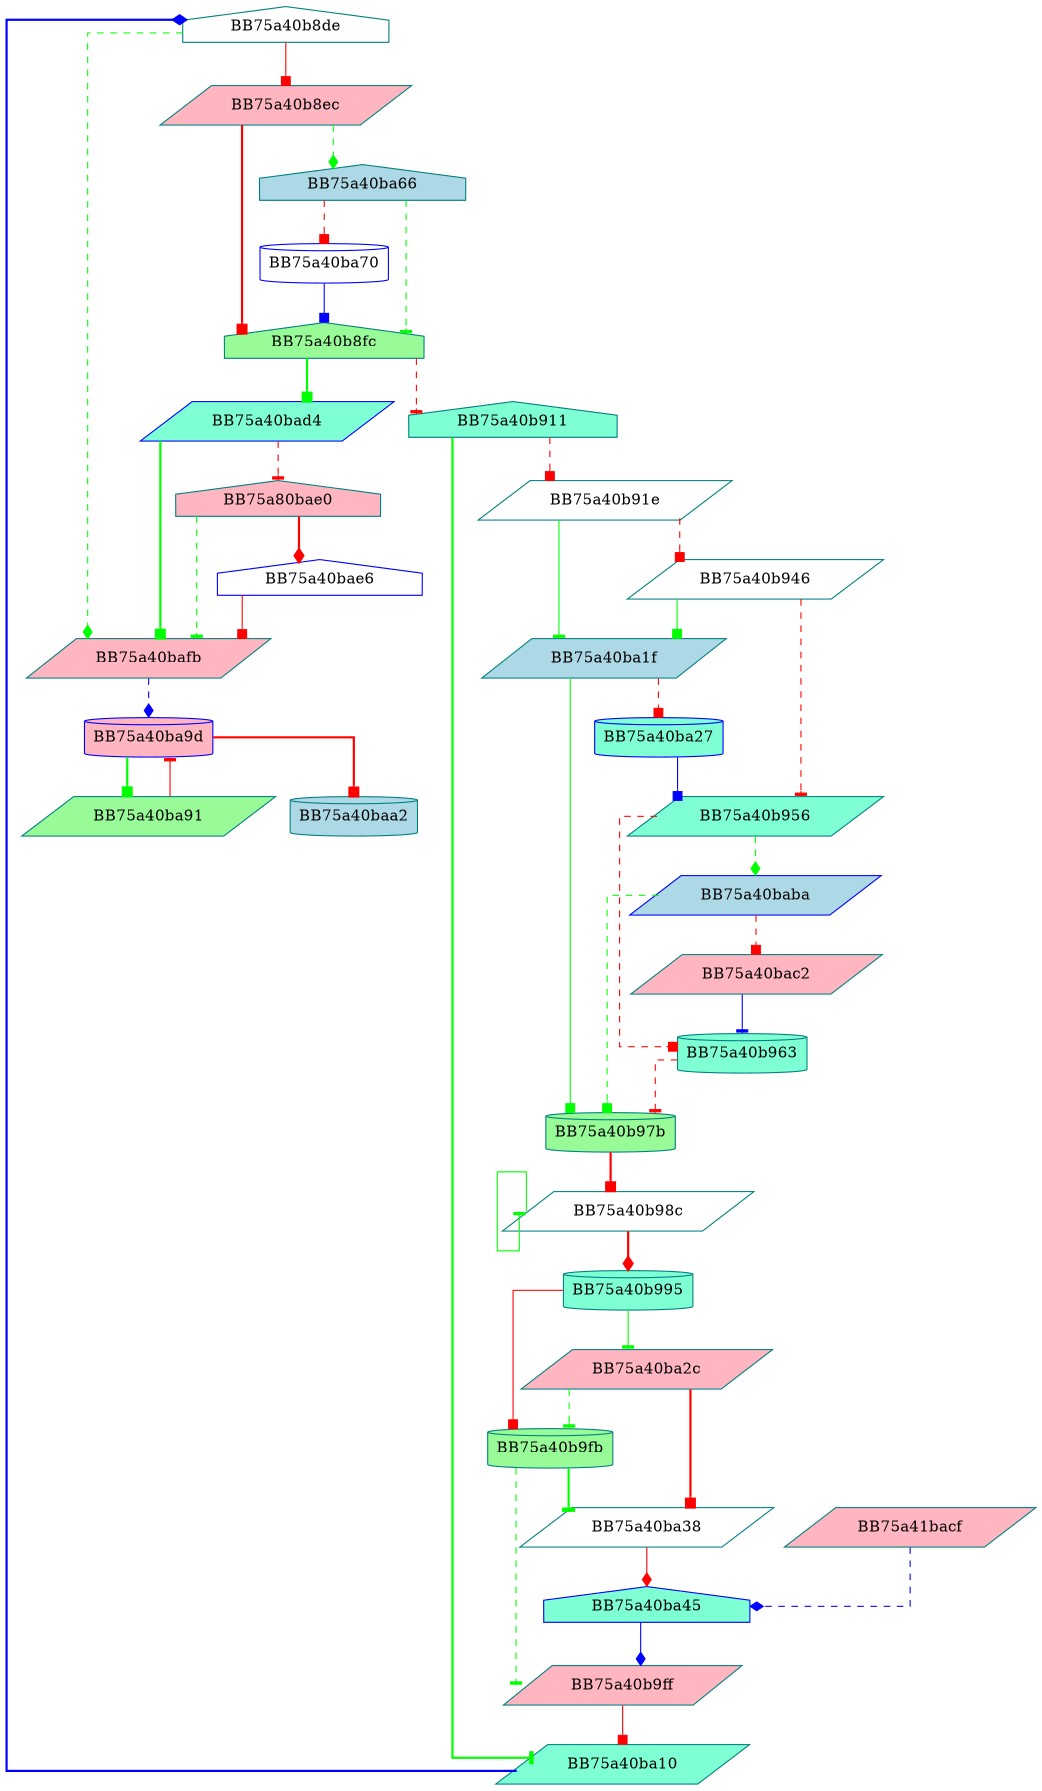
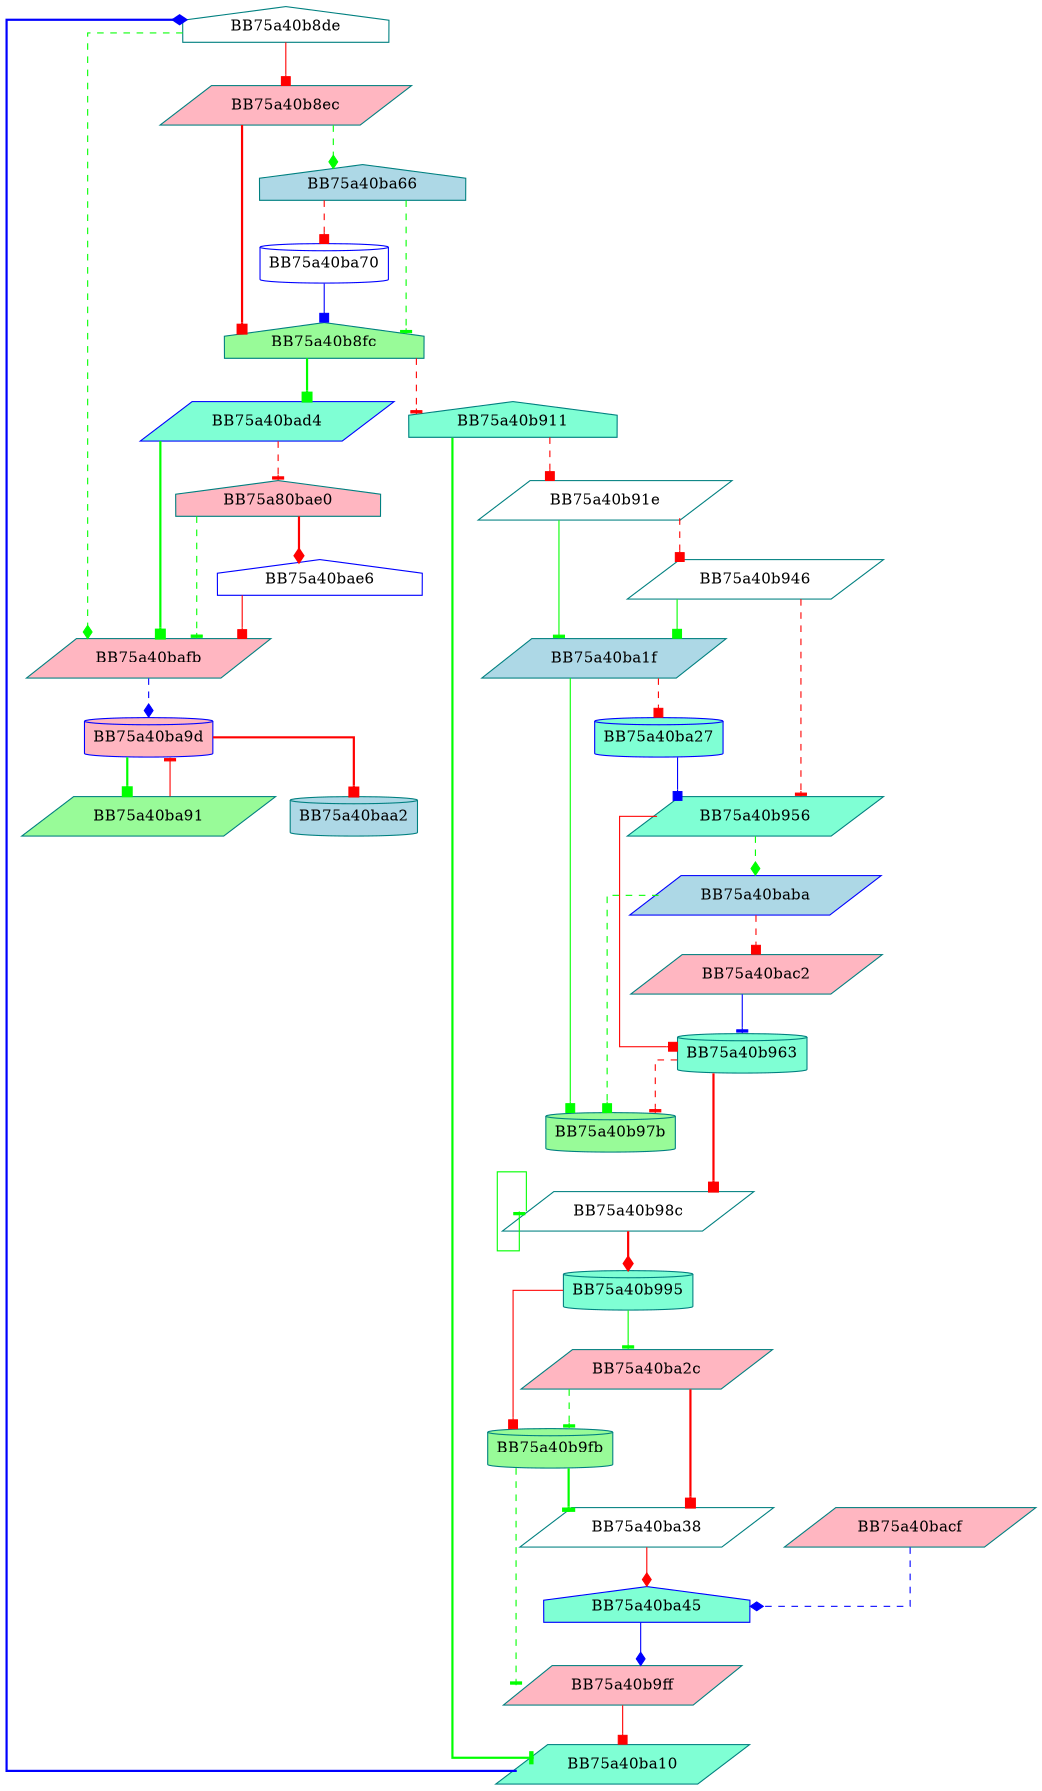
  digraph {
    splines=ortho
    node [color=teal fillcolor=lightpink shape=parallelogram style=filled]
    edge [arrowhead=box color=red style=dashed]
    BB75a40b8de [fillcolor=white shape=house]
    BB75a40bafb
    BB75a40b8ec
    BB75a40ba9d [color=blue shape=cylinder]
    BB75a40ba66 [fillcolor=lightblue shape=house]
    BB75a40b8fc [fillcolor=palegreen shape=house]
    BB75a40ba91 [fillcolor=palegreen]
    BB75a40baa2 [fillcolor=lightblue shape=cylinder]
    BB75a40ba70 [color=blue fillcolor=white shape=cylinder]
    BB75a40bad4 [color=blue fillcolor=aquamarine]
    BB75a40b911 [fillcolor=aquamarine shape=house]
    n12 [label=BB75a80bae0 shape=house]
    BB75a40ba10 [fillcolor=aquamarine]
    BB75a40b91e [fillcolor=white]
    BB75a40bae6 [color=blue fillcolor=white shape=house]
    BB75a40ba1f [fillcolor=lightblue]
    BB75a40b946 [fillcolor=white]
    BB75a40b97b [fillcolor=palegreen shape=cylinder]
    BB75a40ba27 [color=blue fillcolor=aquamarine shape=cylinder]
    BB75a40b956 [fillcolor=aquamarine]
    BB75a40b98c [fillcolor=white]
    BB75a40baba [color=blue fillcolor=lightblue]
    BB75a40b963 [fillcolor=aquamarine shape=cylinder]
    BB75a40bac2
    BB75a40b995 [fillcolor=aquamarine shape=cylinder]
    BB75a40ba2c
    BB75a40b9fb [fillcolor=palegreen shape=cylinder]
    BB75a40ba38 [fillcolor=white]
    BB75a40b9ff
    BB75a40ba45 [color=blue fillcolor=aquamarine shape=house]
-   BB75a40bacf [label=BB75a41bacf]
+   BB75a40bacf
    BB75a40b8de -> BB75a40bafb [arrowhead=diamond color=green]
    BB75a40b8de -> BB75a40b8ec [style=solid]
    BB75a40bafb -> BB75a40ba9d [arrowhead=diamond color=blue]
    BB75a40b8ec -> BB75a40ba66 [arrowhead=diamond color=green]
    BB75a40b8ec -> BB75a40b8fc [style=bold]
    BB75a40ba9d -> BB75a40ba91 [color=green style=bold]
    BB75a40ba9d -> BB75a40baa2 [style=bold]
    BB75a40ba66 -> BB75a40b8fc [arrowhead=tee color=green]
    BB75a40ba66 -> BB75a40ba70
    BB75a40b8fc -> BB75a40bad4 [color=green style=bold]
    BB75a40b8fc -> BB75a40b911 [arrowhead=tee]
    BB75a40ba91 -> BB75a40ba9d [arrowhead=tee style=solid]
    BB75a40ba70 -> BB75a40b8fc [color=blue style=solid]
    BB75a40bad4 -> BB75a40bafb [color=green style=bold]
    BB75a40bad4 -> n12 [arrowhead=tee]
    BB75a40b911 -> BB75a40ba10 [arrowhead=tee color=green style=bold]
    BB75a40b911 -> BB75a40b91e
    n12 -> BB75a40bafb [arrowhead=tee color=green]
    n12 -> BB75a40bae6 [arrowhead=diamond style=bold]
    BB75a40ba10 -> BB75a40b8de [arrowhead=diamond color=blue style=bold]
    BB75a40b91e -> BB75a40ba1f [arrowhead=tee color=green style=solid]
    BB75a40b91e -> BB75a40b946
    BB75a40bae6 -> BB75a40bafb [style=solid]
    BB75a40ba1f -> BB75a40b97b [color=green style=solid]
    BB75a40ba1f -> BB75a40ba27
    BB75a40b946 -> BB75a40ba1f [color=green style=solid]
    BB75a40b946 -> BB75a40b956 [arrowhead=tee]
-   BB75a40b97b -> BB75a40b98c [style=bold]
+   BB75a40b963 -> BB75a40b98c [style=bold]
    BB75a40ba27 -> BB75a40b956 [color=blue style=solid]
    BB75a40b956 -> BB75a40baba [arrowhead=diamond color=green]
-   BB75a40b956 -> BB75a40b963
+   BB75a40b956 -> BB75a40b963 [style=solid]
    BB75a40b98c -> BB75a40b98c [arrowhead=tee color=green style=solid]
    BB75a40b98c -> BB75a40b995 [arrowhead=diamond style=bold]
    BB75a40baba -> BB75a40b97b [color=green]
    BB75a40baba -> BB75a40bac2
    BB75a40b963 -> BB75a40b97b [arrowhead=tee]
    BB75a40bac2 -> BB75a40b963 [arrowhead=tee color=blue style=solid]
    BB75a40b995 -> BB75a40ba2c [arrowhead=tee color=green style=solid]
    BB75a40b995 -> BB75a40b9fb [style=solid]
    BB75a40ba2c -> BB75a40b9fb [arrowhead=tee color=green]
    BB75a40ba2c -> BB75a40ba38 [style=bold]
    BB75a40b9fb -> BB75a40ba38 [arrowhead=tee color=green style=bold]
    BB75a40b9fb -> BB75a40b9ff [arrowhead=tee color=green]
    BB75a40ba38 -> BB75a40ba45 [arrowhead=diamond style=solid]
    BB75a40b9ff -> BB75a40ba10 [style=solid]
    BB75a40ba45 -> BB75a40b9ff [arrowhead=diamond color=blue style=solid]
    BB75a40bacf -> BB75a40ba45 [arrowhead=diamond color=blue]
  }
